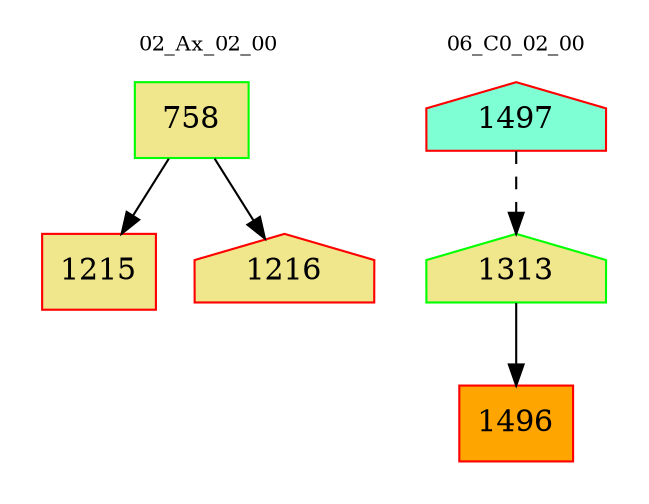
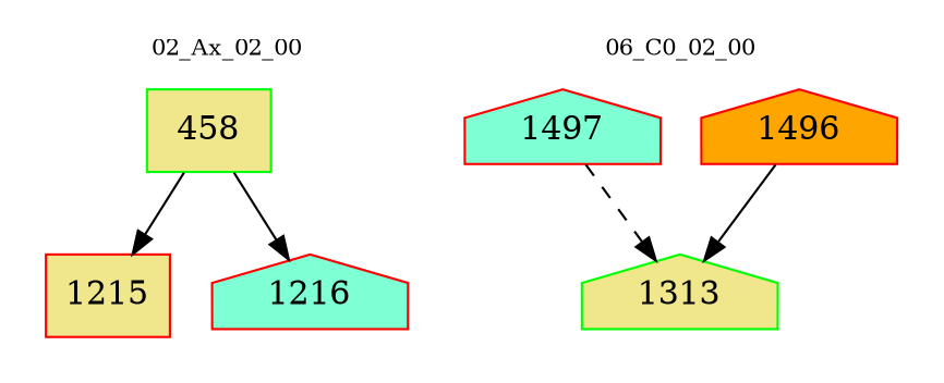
  digraph {
    node [color=red fillcolor=khaki shape=house style=filled]
    edge [color=black style=solid]
-   n1 [color=green label=758 shape=box]
+   n1 [color=green label=458 shape=box]
    n2 [label=1215 shape=box]
-   n3 [label=1216]
+   n3 [fillcolor=aquamarine label=1216]
    n4 [color=green label=1313]
-   n5 [fillcolor=orange label=1496 shape=box]
+   n5 [fillcolor=orange label=1496]
    n6 [fillcolor=aquamarine label=1497]
    subgraph cluster_1 {
      color=white
      fontsize=10
      label="02_Ax_02_00"
      n1
      n2
      n3
    }
    subgraph cluster_2 {
      color=white
      fontsize=10
      label="06_C0_02_00"
      n4
      n5
      n6
    }
    n1 -> n2
    n1 -> n3
-   n4 -> n5
+   n5 -> n4
    n6 -> n4 [style=dashed]
  }
